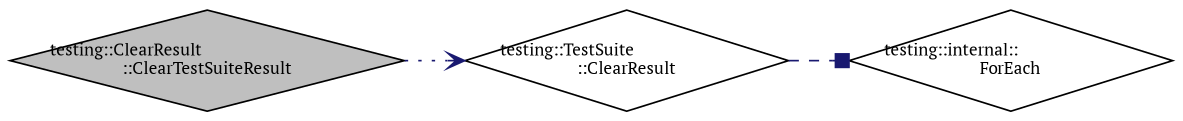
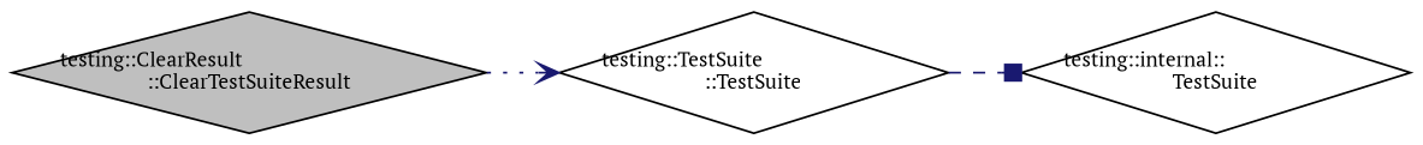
  digraph {
    fontname="PT Serif"
    rankdir=LR
    node [color=black fontname="PT Serif" fontsize=10 shape=diamond]
    edge [color=midnightblue fontname="PT Serif" fontsize=10 labelfontname=Helvetica labelfontsize=10]
    n1 [fillcolor=grey75 fontcolor=black height=0.2 label="testing::ClearResult\l::ClearTestSuiteResult" style=filled width=0.4]
-   n2 [height=0.2 label="testing::TestSuite\l::ClearResult" width=0.4]
-   n3 [height=0.2 label="testing::internal::\lForEach" width=0.4]
+   n2 [height=0.2 label="testing::TestSuite\l::TestSuite" width=0.4]
+   n3 [height=0.2 label="testing::internal::\lTestSuite" width=0.4]
    n1 -> n2 [arrowhead=vee style=dotted]
    n2 -> n3 [arrowhead=box style=dashed]
  }
